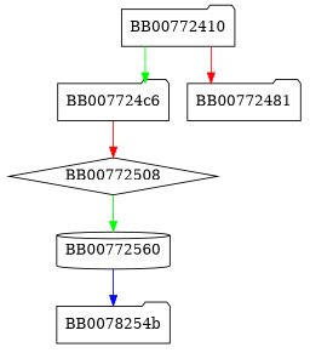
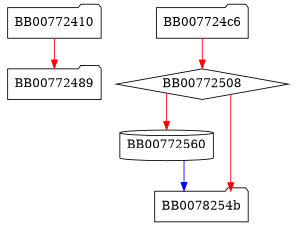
  digraph {
    splines=ortho
    node [shape=folder]
    edge [color=red]
    BB00772410
    BB007724c6
-   BB00772481
+   BB00772481 [label=BB00772489]
    BB00772508 [shape=diamond]
    BB00772560 [shape=cylinder]
    n6 [label=BB0078254b]
-   BB00772410 -> BB007724c6 [color=green]
    BB00772410 -> BB00772481
    BB007724c6 -> BB00772508
-   BB00772508 -> BB00772560 [color=green]
+   BB00772508 -> BB00772560
+   BB00772508 -> n6
    BB00772560 -> n6 [color=blue]
  }
